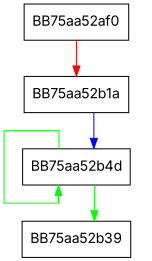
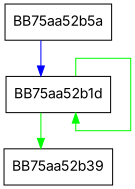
  digraph {
    fontname=Inter
    splines=ortho
    node [fontname=Inter shape=box]
    edge [color=green fontname=Inter]
-   BB75aa52af0
-   BB75aa52b1a
-   BB75aa52b1d [label=BB75aa52b4d]
+   BB75aa52b1a [label=BB75aa52b5a]
+   BB75aa52b1d
    BB75aa52b39
-   BB75aa52af0 -> BB75aa52b1a [color=red]
    BB75aa52b1a -> BB75aa52b1d [color=blue]
    BB75aa52b1d -> BB75aa52b1d
    BB75aa52b1d -> BB75aa52b39
  }
